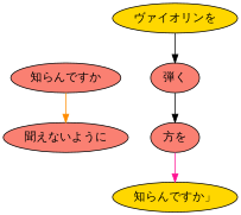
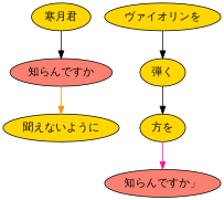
  digraph {
    fontname=Merriweather
    node [fillcolor=salmon fontname=Merriweather style=filled]
    edge [color=black fontname=Merriweather]
+   n1 [fillcolor=gold label="寒月君"]
    n2 [label="知らんですか"]
-   n3 [label="聞えないように"]
-   n4 [label="弾く"]
-   n5 [label="方を"]
+   n3 [fillcolor=gold label="聞えないように"]
+   n4 [fillcolor=gold label="弾く"]
+   n5 [fillcolor=gold label="方を"]
    n6 [fillcolor=gold label="ヴァイオリンを"]
-   n7 [fillcolor=gold label="知らんですか」"]
+   n7 [label="知らんですか」"]
+   n1 -> n2
    n2 -> n3 [color=darkorange]
    n4 -> n5
    n5 -> n7 [color=deeppink]
    n6 -> n4
  }
